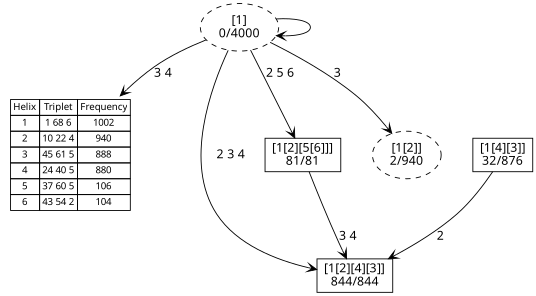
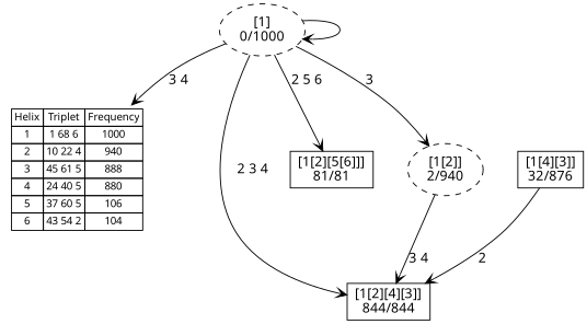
  digraph {
    fontname="Noto Sans"
    nodesep=0.5
    node [fontname="Noto Sans" shape=box]
    edge [arrowhead=vee fontname="Noto Sans"]
-   n1 [fontsize=11 label=< <table border="0" cellborder="1" cellspacing="0"><tr><td>Helix</td><td>Triplet</td><td>Frequency</td></tr> <tr><td>1</td><td>1 68 6</td><td>1002</td></tr> <tr><td>2</td><td>10 22 4</td><td>940</td></tr> <tr><td>3</td><td>45 61 5</td><td>888</td></tr> <tr><td>4</td><td>24 40 5</td><td>880</td></tr> <tr><td>5</td><td>37 60 5</td><td>106</td></tr> <tr><td>6</td><td>43 54 2</td><td>104</td></tr> </table>> shape=plaintext]
+   n1 [fontsize=11 label=< <table border="0" cellborder="1" cellspacing="0"><tr><td>Helix</td><td>Triplet</td><td>Frequency</td></tr> <tr><td>1</td><td>1 68 6</td><td>1000</td></tr> <tr><td>2</td><td>10 22 4</td><td>940</td></tr> <tr><td>3</td><td>45 61 5</td><td>888</td></tr> <tr><td>4</td><td>24 40 5</td><td>880</td></tr> <tr><td>5</td><td>37 60 5</td><td>106</td></tr> <tr><td>6</td><td>43 54 2</td><td>104</td></tr> </table>> shape=plaintext]
    n2 [label="[1[2][4][3]]\n844/844"]
    n3 [label="[1[2][5[6]]]\n81/81"]
    n4 [label="[1[4][3]]\n32/876"]
    n5 [label="[1[2]]\n2/940" style=dashed shape=""]
-   n6 [label="[1]\n0/4000" style=dashed shape=""]
+   n6 [label="[1]\n0/1000" style=dashed shape=""]
    n4 -> n2 [label="2 "]
-   n3 -> n2 [label="3 4 "]
+   n5 -> n2 [label="3 4 "]
    n6 -> n1 [label="3 4 "]
    n6 -> n2 [label="2 3 4 "]
    n6 -> n3 [label="2 5 6 "]
    n6 -> n5 [label="3 "]
    n6 -> n6
  }
